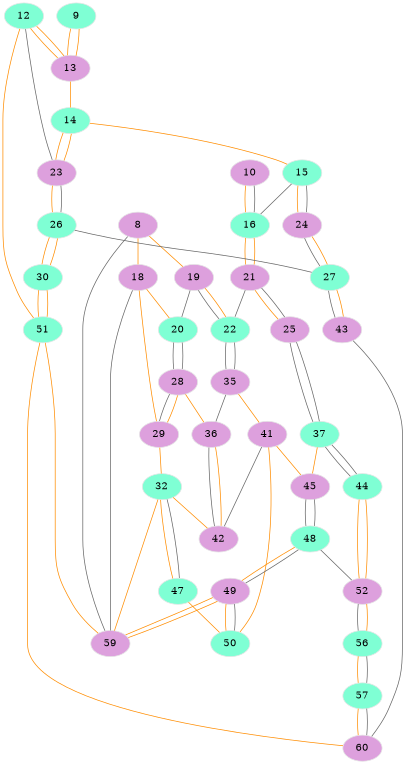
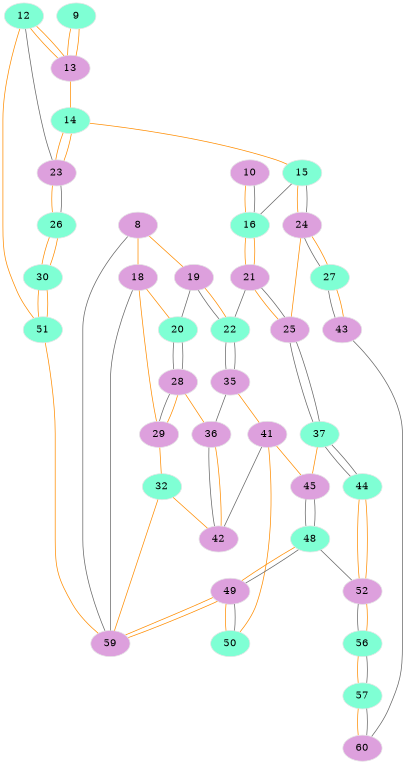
  graph {
    node [color=gray90 fillcolor=plum style=filled]
    edge [color=darkorange]
    8 [super="+7+5"]
    18 [super="+17"]
    19
    59 [super="+33+34"]
    10 [super="+6"]
    16 [fillcolor=aquamarine]
    20 [fillcolor=aquamarine]
    29
    22 [fillcolor=aquamarine]
    9 [fillcolor=aquamarine super="+2"]
    13
    14 [fillcolor=aquamarine]
    51 [fillcolor=aquamarine super="+3+11"]
    60 [super="+53+54"]
    21
    12 [fillcolor=aquamarine]
    23
    26 [fillcolor=aquamarine]
    15 [fillcolor=aquamarine]
    24
    25
    27 [fillcolor=aquamarine]
    28
    32 [fillcolor=aquamarine super="+31"]
    35
    36
    37 [fillcolor=aquamarine]
    41 [super="+40+39"]
    30 [fillcolor=aquamarine]
    43
    44 [fillcolor=aquamarine]
    45 [super="+38"]
    42
-   47 [fillcolor=aquamarine]
    50 [fillcolor=aquamarine super="+46"]
    52
    48 [fillcolor=aquamarine]
    56 [fillcolor=aquamarine]
    49
    57 [fillcolor=aquamarine]
    8 -- 18
    8 -- 19
    8 -- 59 [color=gray40]
    18 -- 59 [color=gray40]
    18 -- 20
    18 -- 29
    19 -- 20 [color=gray40]
    19 -- 22 [color=gray40]
    19 -- 22
    10 -- 16
    10 -- 16 [color=gray40]
    16 -- 21
    16 -- 21
    20 -- 28 [color=gray40]
    20 -- 28 [color=gray40]
    29 -- 32
    22 -- 35 [color=gray40]
    22 -- 35 [color=gray40]
    9 -- 13
    9 -- 13
    13 -- 14
    14 -- 23
    14 -- 23
    14 -- 15
    51 -- 59 [weight=2]
-   51 -- 60
    21 -- 22 [color=gray40]
    21 -- 25
    21 -- 25 [color=gray40]
    12 -- 13
    12 -- 13
    12 -- 51
    12 -- 23 [color=gray40]
    23 -- 26
    23 -- 26 [color=gray40]
-   26 -- 27 [color=gray40]
    26 -- 30
    26 -- 30
    15 -- 16 [color=gray40]
    15 -- 24
    15 -- 24 [color=gray40]
+   24 -- 25
    24 -- 27 [color=gray40]
    24 -- 27
    25 -- 37 [color=gray40]
    25 -- 37 [color=gray40]
    27 -- 43 [color=gray40]
    27 -- 43
    28 -- 29 [color=gray40]
    28 -- 29
    28 -- 36
    32 -- 59
    32 -- 42
-   32 -- 47
-   32 -- 47 [color=gray40]
    35 -- 36 [color=gray40]
    35 -- 41
    36 -- 42 [color=gray40]
    36 -- 42
    37 -- 44 [color=gray40]
    37 -- 44 [color=gray40]
    37 -- 45
    41 -- 45 [weight=2]
    41 -- 42 [color=gray40]
    41 -- 50
    30 -- 51 [weight=2]
    30 -- 51
    43 -- 60 [color=gray40]
    44 -- 52
    44 -- 52
    45 -- 48 [color=gray40]
    45 -- 48 [color=gray40]
-   47 -- 50 [weight=2]
    52 -- 56 [color=gray40]
    52 -- 56
    48 -- 52 [color=gray40]
    48 -- 49
    48 -- 49 [color=gray40]
    56 -- 57
    56 -- 57 [color=gray40]
    49 -- 59
    49 -- 59
    49 -- 50
    49 -- 50 [color=gray40]
    57 -- 60
    57 -- 60 [color=gray40]
  }
